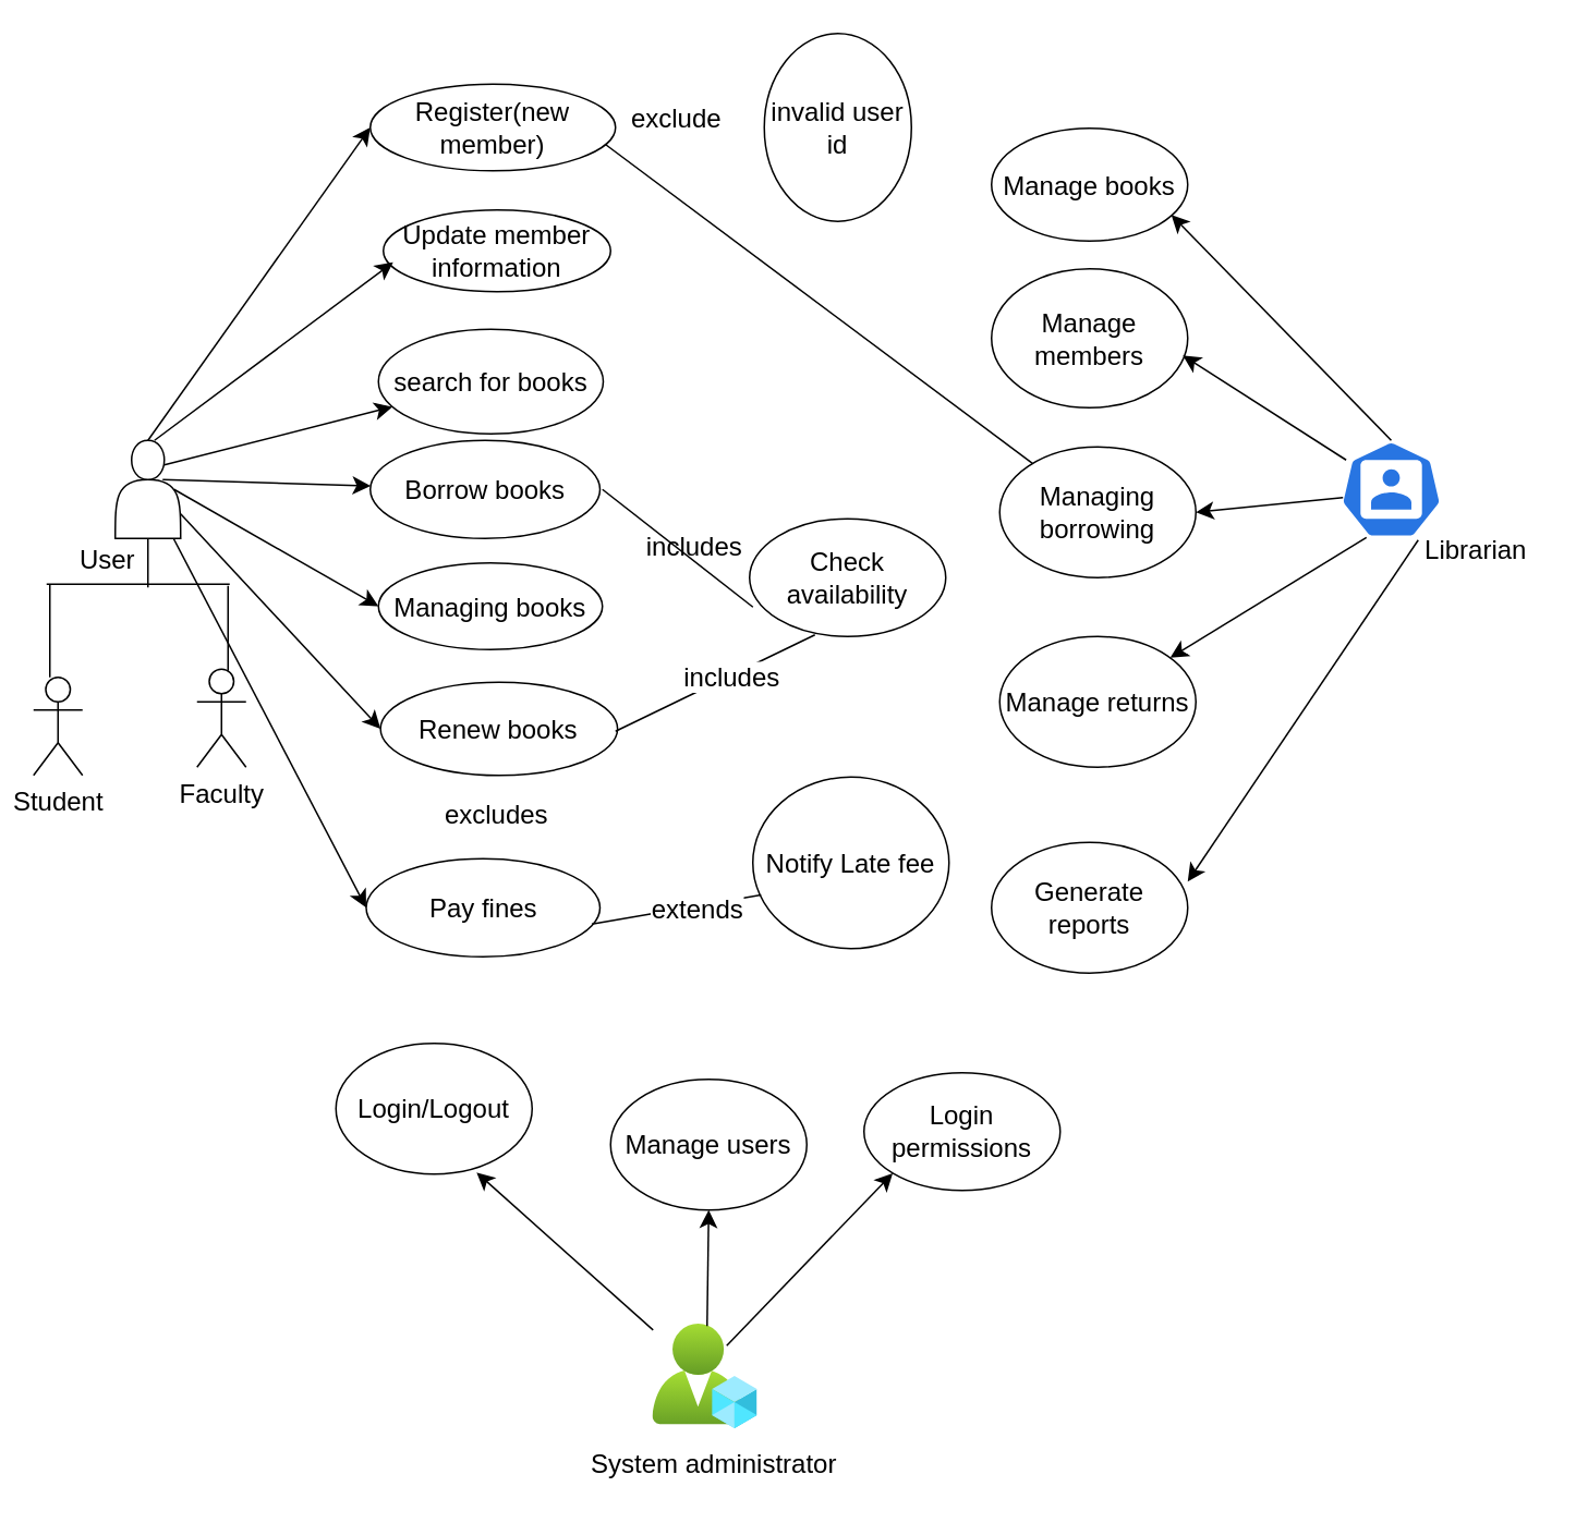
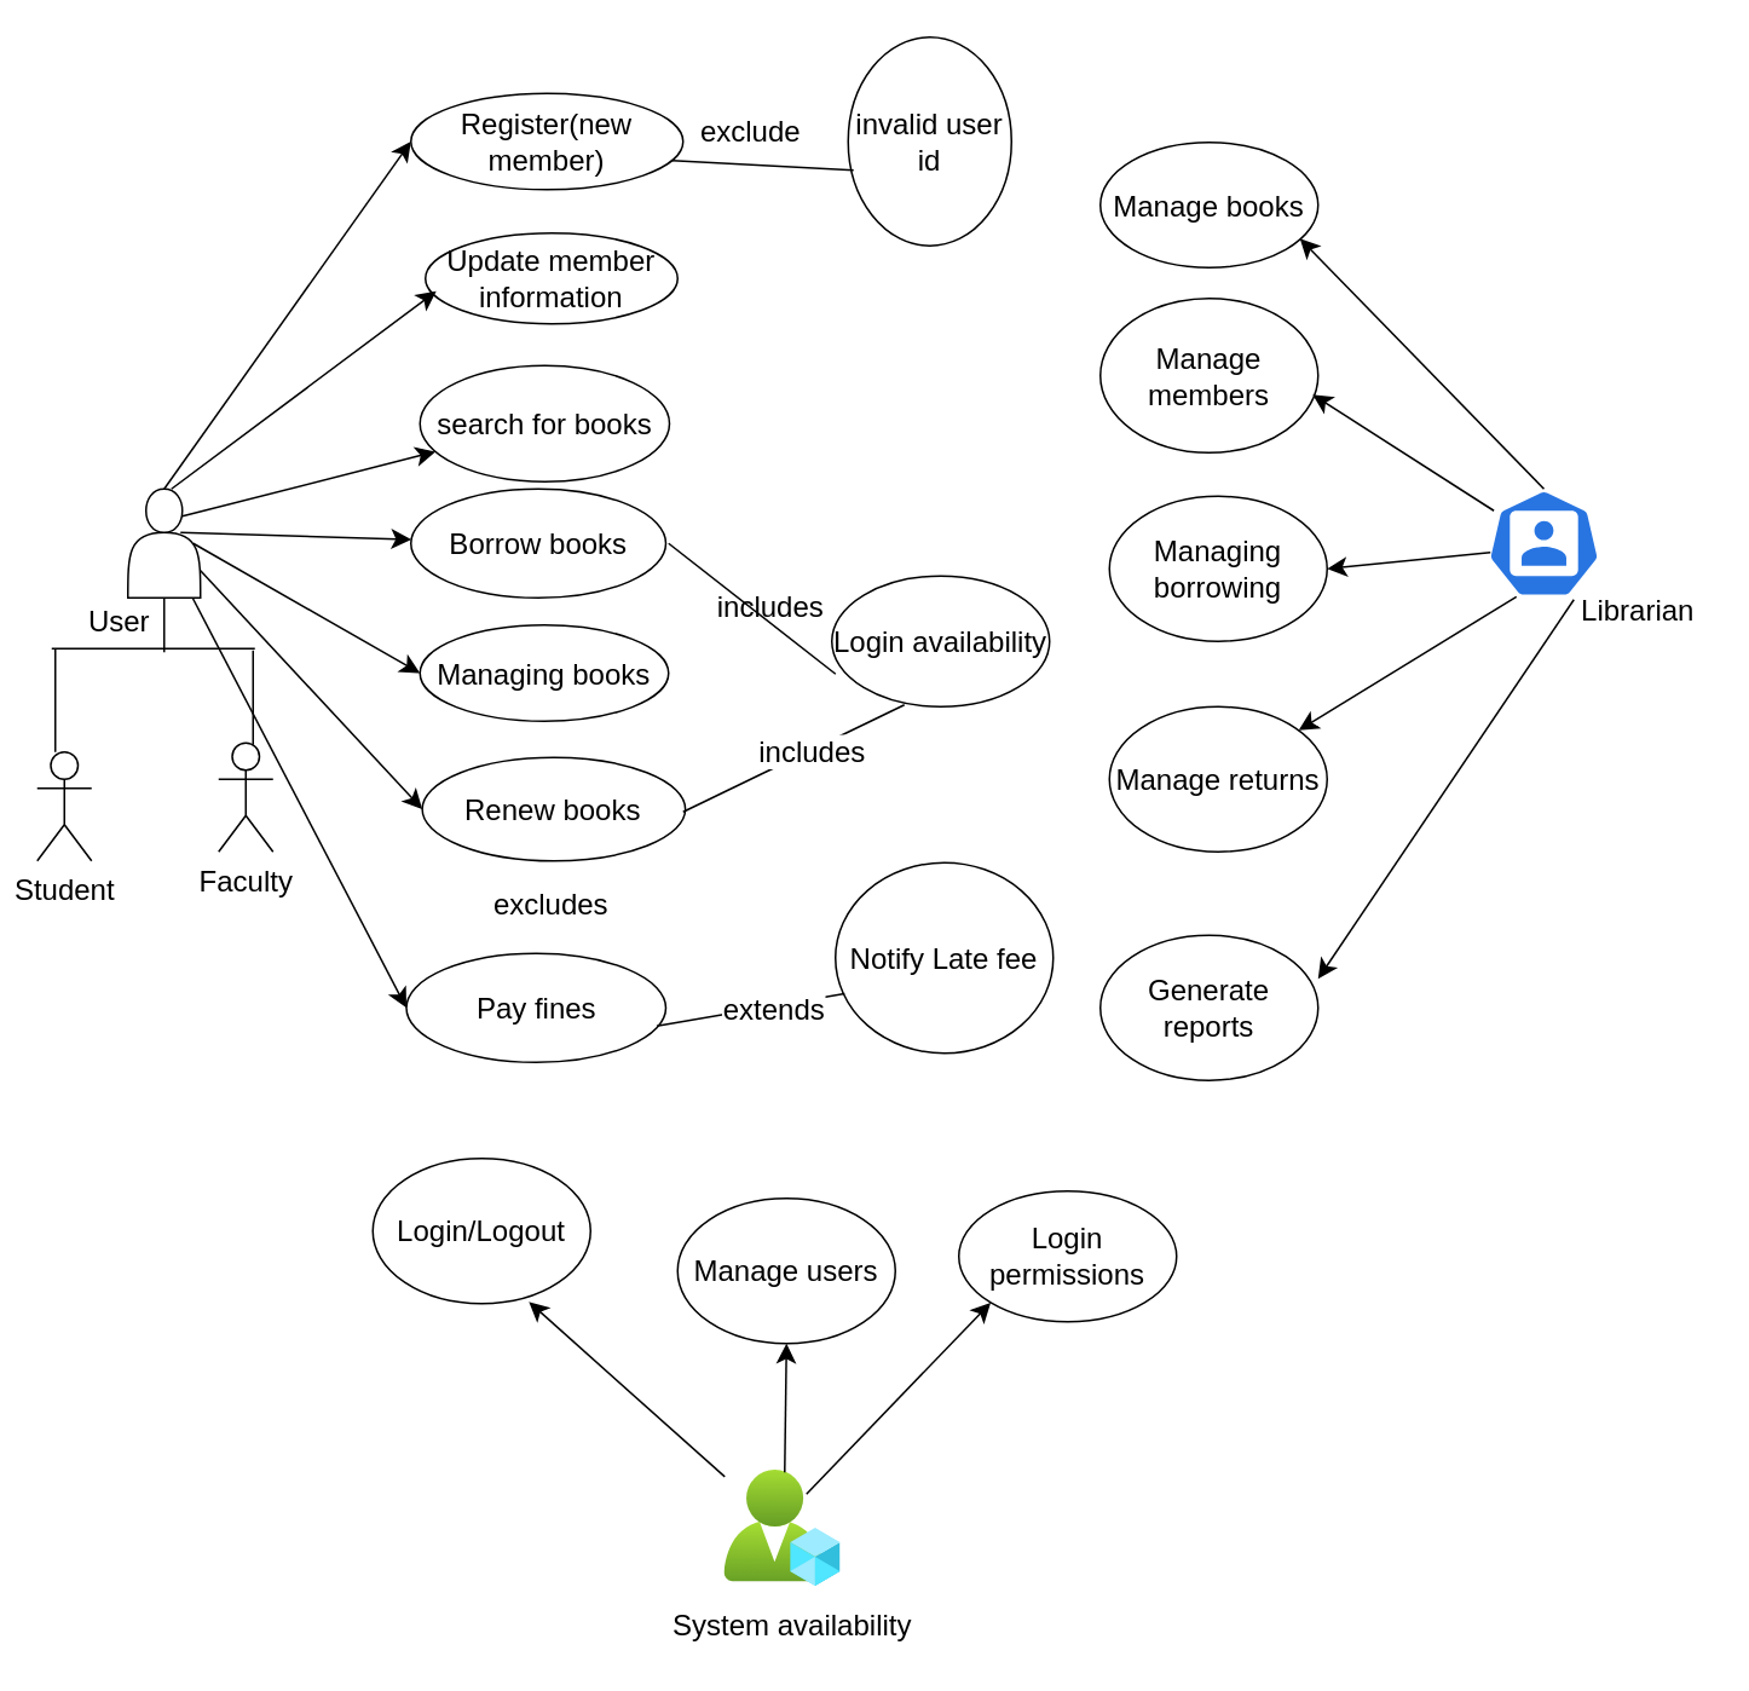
  <mxCell id="0" />
  <mxCell id="1" parent="0" />
  <mxCell id="2" value="" style="shape=actor;whiteSpace=wrap;html=1;fontSize=16;" vertex="1" parent="1"><mxGeometry x="70" y="269" width="40" height="60" as="geometry" /></mxCell>
  <mxCell id="3" value="Student" style="shape=umlActor;verticalLabelPosition=bottom;verticalAlign=top;html=1;outlineConnect=0;fontSize=16;" vertex="1" parent="1"><mxGeometry x="20" y="414" width="30" height="60" as="geometry" /></mxCell>
  <mxCell id="4" value="Faculty" style="shape=umlActor;verticalLabelPosition=bottom;verticalAlign=top;html=1;outlineConnect=0;fontSize=16;" vertex="1" parent="1"><mxGeometry x="120" y="409" width="30" height="60" as="geometry" /></mxCell>
  <mxCell id="5" value="Register(new member)" style="ellipse;whiteSpace=wrap;html=1;fontSize=16;" vertex="1" parent="1"><mxGeometry x="226" y="51" width="150" height="53" as="geometry" /></mxCell>
  <mxCell id="6" value="Update member information" style="ellipse;whiteSpace=wrap;html=1;fontSize=16;" vertex="1" parent="1"><mxGeometry x="234" y="128" width="139" height="50" as="geometry" /></mxCell>
  <mxCell id="7" value="Borrow books" style="ellipse;whiteSpace=wrap;html=1;fontSize=16;" vertex="1" parent="1"><mxGeometry x="226" y="269" width="140.5" height="60" as="geometry" /></mxCell>
  <mxCell id="8" style="edgeStyle=none;curved=1;rounded=0;orthogonalLoop=1;jettySize=auto;html=1;fontSize=12;startSize=8;endSize=8;" edge="1" parent="1" source="9"><mxGeometry relative="1" as="geometry"><mxPoint x="232" y="237" as="targetPoint" /></mxGeometry></mxCell>
  <mxCell id="9" value="search for books" style="ellipse;whiteSpace=wrap;html=1;fontSize=16;" vertex="1" parent="1"><mxGeometry x="231" y="201" width="137.5" height="64" as="geometry" /></mxCell>
  <mxCell id="10" value="Managing books" style="ellipse;whiteSpace=wrap;html=1;fontSize=16;" vertex="1" parent="1"><mxGeometry x="231" y="344" width="137" height="53" as="geometry" /></mxCell>
  <mxCell id="11" value="Renew books" style="ellipse;whiteSpace=wrap;html=1;fontSize=16;" vertex="1" parent="1"><mxGeometry x="232.25" y="417" width="145" height="57" as="geometry" /></mxCell>
  <mxCell id="12" value="Pay fines" style="ellipse;whiteSpace=wrap;html=1;fontSize=16;" vertex="1" parent="1"><mxGeometry x="223.5" y="525" width="143" height="60" as="geometry" /></mxCell>
  <mxCell id="13" value="" style="sketch=0;html=1;dashed=0;whitespace=wrap;fillColor=#2875E2;strokeColor=#ffffff;points=[[0.005,0.63,0],[0.1,0.2,0],[0.9,0.2,0],[0.5,0,0],[0.995,0.63,0],[0.72,0.99,0],[0.5,1,0],[0.28,0.99,0]];verticalLabelPosition=bottom;align=center;verticalAlign=top;shape=mxgraph.kubernetes.icon;prIcon=user;fontSize=16;" vertex="1" parent="1"><mxGeometry x="816" y="269" width="69" height="60" as="geometry" /></mxCell>
  <mxCell id="14" value="Manage books" style="ellipse;whiteSpace=wrap;html=1;fontSize=16;" vertex="1" parent="1"><mxGeometry x="606" y="78" width="120" height="69" as="geometry" /></mxCell>
  <mxCell id="15" value="Managing borrowing" style="ellipse;whiteSpace=wrap;html=1;fontSize=16;" vertex="1" parent="1"><mxGeometry x="611" y="273" width="120" height="80" as="geometry" /></mxCell>
  <mxCell id="16" value="Manage returns" style="ellipse;whiteSpace=wrap;html=1;fontSize=16;" vertex="1" parent="1"><mxGeometry x="611" y="389" width="120" height="80" as="geometry" /></mxCell>
  <mxCell id="17" value="Generate reports" style="ellipse;whiteSpace=wrap;html=1;fontSize=16;" vertex="1" parent="1"><mxGeometry x="606" y="515" width="120" height="80" as="geometry" /></mxCell>
  <mxCell id="18" value="Manage members" style="ellipse;whiteSpace=wrap;html=1;fontSize=16;" vertex="1" parent="1"><mxGeometry x="606" y="164" width="120" height="85" as="geometry" /></mxCell>
  <mxCell id="19" value="" style="image;aspect=fixed;html=1;points=[];align=center;fontSize=12;image=img/lib/azure2/intune/Azure_AD_Roles_and_Administrators.svg;" vertex="1" parent="1"><mxGeometry x="399" y="810" width="64" height="64" as="geometry" /></mxCell>
  <mxCell id="20" value="Login/Logout" style="ellipse;whiteSpace=wrap;html=1;fontSize=16;" vertex="1" parent="1"><mxGeometry x="205" y="638" width="120" height="80" as="geometry" /></mxCell>
  <mxCell id="21" value="Manage users" style="ellipse;whiteSpace=wrap;html=1;fontSize=16;" vertex="1" parent="1"><mxGeometry x="373" y="660" width="120" height="80" as="geometry" /></mxCell>
  <mxCell id="22" value="Login permissions" style="ellipse;whiteSpace=wrap;html=1;fontSize=16;" vertex="1" parent="1"><mxGeometry x="528" y="656" width="120" height="72" as="geometry" /></mxCell>
  <mxCell id="23" value="" style="endArrow=none;html=1;rounded=0;fontSize=12;startSize=8;endSize=8;curved=1;" edge="1" parent="1"><mxGeometry width="50" height="50" relative="1" as="geometry"><mxPoint x="28" y="357" as="sourcePoint" /><mxPoint x="140" y="357" as="targetPoint" /></mxGeometry></mxCell>
  <mxCell id="24" value="" style="endArrow=none;html=1;rounded=0;fontSize=12;startSize=8;endSize=8;curved=1;entryX=0.5;entryY=1;entryDx=0;entryDy=0;" edge="1" parent="1" target="2"><mxGeometry width="50" height="50" relative="1" as="geometry"><mxPoint x="90" y="359" as="sourcePoint" /><mxPoint x="128" y="309" as="targetPoint" /></mxGeometry></mxCell>
  <mxCell id="25" value="" style="endArrow=none;html=1;rounded=0;fontSize=12;startSize=8;endSize=8;curved=1;exitX=0.333;exitY=0;exitDx=0;exitDy=0;exitPerimeter=0;" edge="1" parent="1" source="3"><mxGeometry width="50" height="50" relative="1" as="geometry"><mxPoint x="23" y="383" as="sourcePoint" /><mxPoint x="30" y="357" as="targetPoint" /></mxGeometry></mxCell>
  <mxCell id="26" value="" style="endArrow=none;html=1;rounded=0;fontSize=12;startSize=8;endSize=8;curved=1;" edge="1" parent="1"><mxGeometry width="50" height="50" relative="1" as="geometry"><mxPoint x="139" y="410" as="sourcePoint" /><mxPoint x="139" y="358" as="targetPoint" /></mxGeometry></mxCell>
  <mxCell id="27" value="" style="endArrow=classic;html=1;rounded=0;fontSize=12;startSize=8;endSize=8;curved=1;entryX=0.043;entryY=0.64;entryDx=0;entryDy=0;entryPerimeter=0;" edge="1" parent="1" target="6"><mxGeometry width="50" height="50" relative="1" as="geometry"><mxPoint x="94" y="269" as="sourcePoint" /><mxPoint x="144" y="223" as="targetPoint" /></mxGeometry></mxCell>
  <mxCell id="28" value="" style="endArrow=classic;html=1;rounded=0;fontSize=12;startSize=8;endSize=8;curved=1;entryX=0;entryY=0.5;entryDx=0;entryDy=0;exitX=0.5;exitY=0;exitDx=0;exitDy=0;" edge="1" parent="1" source="2" target="5"><mxGeometry width="50" height="50" relative="1" as="geometry"><mxPoint x="94" y="264" as="sourcePoint" /><mxPoint x="250" y="170" as="targetPoint" /></mxGeometry></mxCell>
  <mxCell id="29" value="" style="endArrow=classic;html=1;rounded=0;fontSize=12;startSize=8;endSize=8;curved=1;exitX=0.75;exitY=0.25;exitDx=0;exitDy=0;exitPerimeter=0;" edge="1" parent="1" source="2" target="9"><mxGeometry width="50" height="50" relative="1" as="geometry"><mxPoint x="124" y="299" as="sourcePoint" /><mxPoint x="270" y="190" as="targetPoint" /></mxGeometry></mxCell>
  <mxCell id="30" value="" style="endArrow=classic;html=1;rounded=0;fontSize=12;startSize=8;endSize=8;curved=1;exitX=0.725;exitY=0.4;exitDx=0;exitDy=0;exitPerimeter=0;" edge="1" parent="1" source="2" target="7"><mxGeometry width="50" height="50" relative="1" as="geometry"><mxPoint x="134" y="309" as="sourcePoint" /><mxPoint x="280" y="200" as="targetPoint" /></mxGeometry></mxCell>
  <mxCell id="31" value="" style="endArrow=classic;html=1;rounded=0;fontSize=12;startSize=8;endSize=8;curved=1;entryX=0;entryY=0.5;entryDx=0;entryDy=0;exitX=0.9;exitY=0.5;exitDx=0;exitDy=0;exitPerimeter=0;" edge="1" parent="1" source="2" target="10"><mxGeometry width="50" height="50" relative="1" as="geometry"><mxPoint x="144" y="319" as="sourcePoint" /><mxPoint x="290" y="210" as="targetPoint" /></mxGeometry></mxCell>
  <mxCell id="32" value="" style="endArrow=classic;html=1;rounded=0;fontSize=12;startSize=8;endSize=8;curved=1;entryX=0;entryY=0.5;entryDx=0;entryDy=0;exitX=1;exitY=0.75;exitDx=0;exitDy=0;" edge="1" parent="1" source="2" target="11"><mxGeometry width="50" height="50" relative="1" as="geometry"><mxPoint x="154" y="329" as="sourcePoint" /><mxPoint x="300" y="220" as="targetPoint" /></mxGeometry></mxCell>
  <mxCell id="33" value="" style="endArrow=classic;html=1;rounded=0;fontSize=12;startSize=8;endSize=8;curved=1;entryX=0;entryY=0.5;entryDx=0;entryDy=0;" edge="1" parent="1" source="2" target="12"><mxGeometry width="50" height="50" relative="1" as="geometry"><mxPoint x="164" y="339" as="sourcePoint" /><mxPoint x="310" y="230" as="targetPoint" /></mxGeometry></mxCell>
  <mxCell id="34" value="" style="endArrow=classic;html=1;rounded=0;fontSize=12;startSize=8;endSize=8;curved=1;entryX=1;entryY=0.3;entryDx=0;entryDy=0;entryPerimeter=0;" edge="1" parent="1" target="17"><mxGeometry width="50" height="50" relative="1" as="geometry"><mxPoint x="867" y="330" as="sourcePoint" /><mxPoint x="802" y="389" as="targetPoint" /></mxGeometry></mxCell>
  <mxCell id="35" value="" style="endArrow=classic;html=1;rounded=0;fontSize=12;startSize=8;endSize=8;curved=1;exitX=0.28;exitY=0.99;exitDx=0;exitDy=0;exitPerimeter=0;" edge="1" parent="1" source="13" target="16"><mxGeometry width="50" height="50" relative="1" as="geometry"><mxPoint x="828" y="430" as="sourcePoint" /><mxPoint x="800" y="353" as="targetPoint" /></mxGeometry></mxCell>
  <mxCell id="36" value="" style="endArrow=classic;html=1;rounded=0;fontSize=12;startSize=8;endSize=8;curved=1;exitX=0.072;exitY=0.583;exitDx=0;exitDy=0;exitPerimeter=0;entryX=1;entryY=0.5;entryDx=0;entryDy=0;" edge="1" parent="1" source="13" target="15"><mxGeometry width="50" height="50" relative="1" as="geometry"><mxPoint x="778" y="395" as="sourcePoint" /><mxPoint x="750" y="318" as="targetPoint" /></mxGeometry></mxCell>
  <mxCell id="37" value="" style="endArrow=classic;html=1;rounded=0;fontSize=12;startSize=8;endSize=8;curved=1;exitX=0.1;exitY=0.2;exitDx=0;exitDy=0;exitPerimeter=0;" edge="1" parent="1" source="13"><mxGeometry width="50" height="50" relative="1" as="geometry"><mxPoint x="751" y="294" as="sourcePoint" /><mxPoint x="723" y="217" as="targetPoint" /></mxGeometry></mxCell>
  <mxCell id="38" value="" style="endArrow=classic;html=1;rounded=0;fontSize=12;startSize=8;endSize=8;curved=1;exitX=0.5;exitY=0;exitDx=0;exitDy=0;exitPerimeter=0;" edge="1" parent="1" source="13"><mxGeometry width="50" height="50" relative="1" as="geometry"><mxPoint x="746" y="208" as="sourcePoint" /><mxPoint x="716" y="131" as="targetPoint" /></mxGeometry></mxCell>
  <mxCell id="39" value="" style="endArrow=classic;html=1;rounded=0;fontSize=12;startSize=8;endSize=8;curved=1;entryX=0;entryY=1;entryDx=0;entryDy=0;" edge="1" parent="1" target="22"><mxGeometry width="50" height="50" relative="1" as="geometry"><mxPoint x="444" y="823" as="sourcePoint" /><mxPoint x="536" y="742" as="targetPoint" /></mxGeometry></mxCell>
  <mxCell id="40" value="" style="endArrow=classic;html=1;rounded=0;fontSize=12;startSize=8;endSize=8;curved=1;exitX=0.516;exitY=0.016;exitDx=0;exitDy=0;exitPerimeter=0;entryX=0.5;entryY=1;entryDx=0;entryDy=0;" edge="1" parent="1" source="19" target="21"><mxGeometry width="50" height="50" relative="1" as="geometry"><mxPoint x="439" y="814" as="sourcePoint" /><mxPoint x="411" y="737" as="targetPoint" /></mxGeometry></mxCell>
  <mxCell id="41" value="" style="endArrow=classic;html=1;rounded=0;fontSize=12;startSize=8;endSize=8;curved=1;entryX=0.717;entryY=0.988;entryDx=0;entryDy=0;entryPerimeter=0;" edge="1" parent="1" source="19" target="20"><mxGeometry width="50" height="50" relative="1" as="geometry"><mxPoint x="334" y="788" as="sourcePoint" /><mxPoint x="306" y="711" as="targetPoint" /></mxGeometry></mxCell>
  <mxCell id="42" value="invalid user id" style="ellipse;whiteSpace=wrap;html=1;fontSize=16;" vertex="1" parent="1"><mxGeometry x="467" y="20" width="90" height="115" as="geometry" /></mxCell>
- <mxCell id="43" value="" style="endArrow=none;html=1;rounded=0;fontSize=12;startSize=8;endSize=8;curved=1;exitX=0.96;exitY=0.698;exitDx=0;exitDy=0;exitPerimeter=0;" edge="1" parent="1" source="5" target="15"><mxGeometry width="50" height="50" relative="1" as="geometry"><mxPoint x="471" y="297" as="sourcePoint" /><mxPoint x="521" y="247" as="targetPoint" /></mxGeometry></mxCell>
+ <mxCell id="43" value="" style="endArrow=none;html=1;rounded=0;fontSize=12;startSize=8;endSize=8;curved=1;exitX=0.96;exitY=0.698;exitDx=0;exitDy=0;exitPerimeter=0;entryX=0.033;entryY=0.638;entryDx=0;entryDy=0;entryPerimeter=0;" edge="1" parent="1" source="5" target="42"><mxGeometry width="50" height="50" relative="1" as="geometry"><mxPoint x="471" y="297" as="sourcePoint" /><mxPoint x="521" y="247" as="targetPoint" /></mxGeometry></mxCell>
  <mxCell id="44" value="exclude" style="text;html=1;align=center;verticalAlign=middle;resizable=0;points=[];autosize=1;strokeColor=none;fillColor=none;fontSize=16;" vertex="1" parent="1"><mxGeometry x="376" y="56" width="73" height="31" as="geometry" /></mxCell>
- <mxCell id="45" value="Check availability" style="ellipse;whiteSpace=wrap;html=1;fontSize=16;" vertex="1" parent="1"><mxGeometry x="458" y="317" width="120" height="72" as="geometry" /></mxCell>
+ <mxCell id="45" value="Login availability" style="ellipse;whiteSpace=wrap;html=1;fontSize=16;" vertex="1" parent="1"><mxGeometry x="458" y="317" width="120" height="72" as="geometry" /></mxCell>
  <mxCell id="46" value="" style="endArrow=none;html=1;rounded=0;fontSize=12;startSize=8;endSize=8;curved=1;entryX=0.017;entryY=0.75;entryDx=0;entryDy=0;entryPerimeter=0;" edge="1" parent="1" target="45"><mxGeometry width="50" height="50" relative="1" as="geometry"><mxPoint x="368" y="299" as="sourcePoint" /><mxPoint x="521" y="247" as="targetPoint" /></mxGeometry></mxCell>
  <mxCell id="47" value="" style="endArrow=none;html=1;rounded=0;fontSize=12;startSize=8;endSize=8;curved=1;entryX=0.333;entryY=0.986;entryDx=0;entryDy=0;entryPerimeter=0;" edge="1" parent="1" target="45"><mxGeometry width="50" height="50" relative="1" as="geometry"><mxPoint x="376" y="447" as="sourcePoint" /><mxPoint x="426" y="397" as="targetPoint" /></mxGeometry></mxCell>
  <mxCell id="48" value="includes" style="edgeLabel;html=1;align=center;verticalAlign=middle;resizable=0;points=[];fontSize=16;" vertex="1" connectable="0" parent="47"><mxGeometry x="0.156" y="-1" relative="1" as="geometry"><mxPoint as="offset" /></mxGeometry></mxCell>
  <mxCell id="49" value="includes" style="text;html=1;align=center;verticalAlign=middle;resizable=0;points=[];autosize=1;strokeColor=none;fillColor=none;fontSize=16;" vertex="1" parent="1"><mxGeometry x="385" y="318" width="77" height="31" as="geometry" /></mxCell>
  <mxCell id="50" value="Notify Late fee" style="ellipse;whiteSpace=wrap;html=1;fontSize=16;" vertex="1" parent="1"><mxGeometry x="460" y="475" width="120" height="105" as="geometry" /></mxCell>
  <mxCell id="51" value="" style="endArrow=none;html=1;rounded=0;fontSize=12;startSize=8;endSize=8;curved=1;entryX=0.042;entryY=0.688;entryDx=0;entryDy=0;entryPerimeter=0;exitX=0.965;exitY=0.667;exitDx=0;exitDy=0;exitPerimeter=0;" edge="1" parent="1" source="12" target="50"><mxGeometry width="50" height="50" relative="1" as="geometry"><mxPoint x="377.25" y="522" as="sourcePoint" /><mxPoint x="427.25" y="472" as="targetPoint" /></mxGeometry></mxCell>
  <mxCell id="52" value="extends" style="edgeLabel;html=1;align=center;verticalAlign=middle;resizable=0;points=[];fontSize=16;" vertex="1" connectable="0" parent="51"><mxGeometry x="0.228" y="-2" relative="1" as="geometry"><mxPoint as="offset" /></mxGeometry></mxCell>
  <mxCell id="53" value="excludes" style="text;html=1;align=center;verticalAlign=middle;resizable=0;points=[];autosize=1;strokeColor=none;fillColor=none;fontSize=16;" vertex="1" parent="1"><mxGeometry x="262" y="482" width="81" height="31" as="geometry" /></mxCell>
  <mxCell id="54" value="User" style="text;html=1;align=center;verticalAlign=middle;resizable=0;points=[];autosize=1;strokeColor=none;fillColor=none;fontSize=16;" vertex="1" parent="1"><mxGeometry x="39" y="326" width="52" height="31" as="geometry" /></mxCell>
  <mxCell id="55" value="Librarian" style="text;html=1;align=center;verticalAlign=middle;resizable=0;points=[];autosize=1;strokeColor=none;fillColor=none;fontSize=16;" vertex="1" parent="1"><mxGeometry x="862" y="320" width="80" height="31" as="geometry" /></mxCell>
- <mxCell id="56" value="System administrator" style="text;html=1;align=center;verticalAlign=middle;resizable=0;points=[];autosize=1;strokeColor=none;fillColor=none;fontSize=16;" vertex="1" parent="1"><mxGeometry x="352" y="879" width="168" height="31" as="geometry" /></mxCell>
+ <mxCell id="56" value="System availability" style="text;html=1;align=center;verticalAlign=middle;resizable=0;points=[];autosize=1;strokeColor=none;fillColor=none;fontSize=16;" vertex="1" parent="1"><mxGeometry x="352" y="879" width="168" height="31" as="geometry" /></mxCell>
